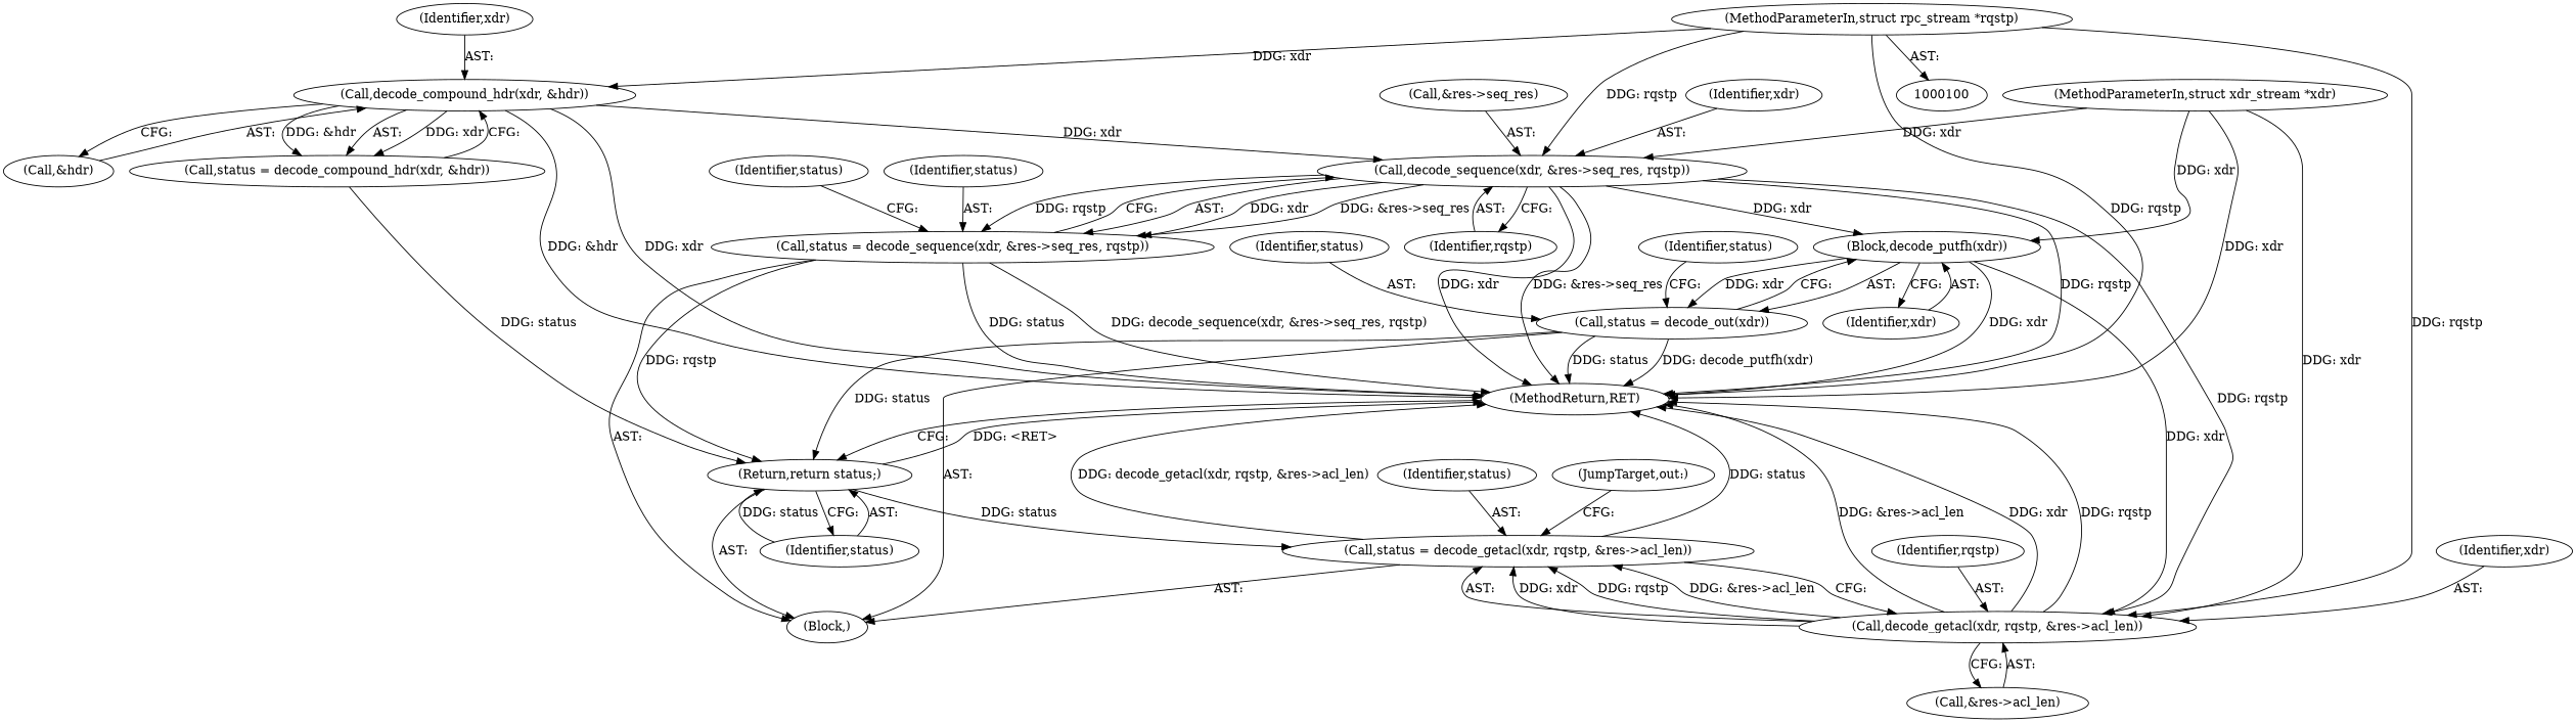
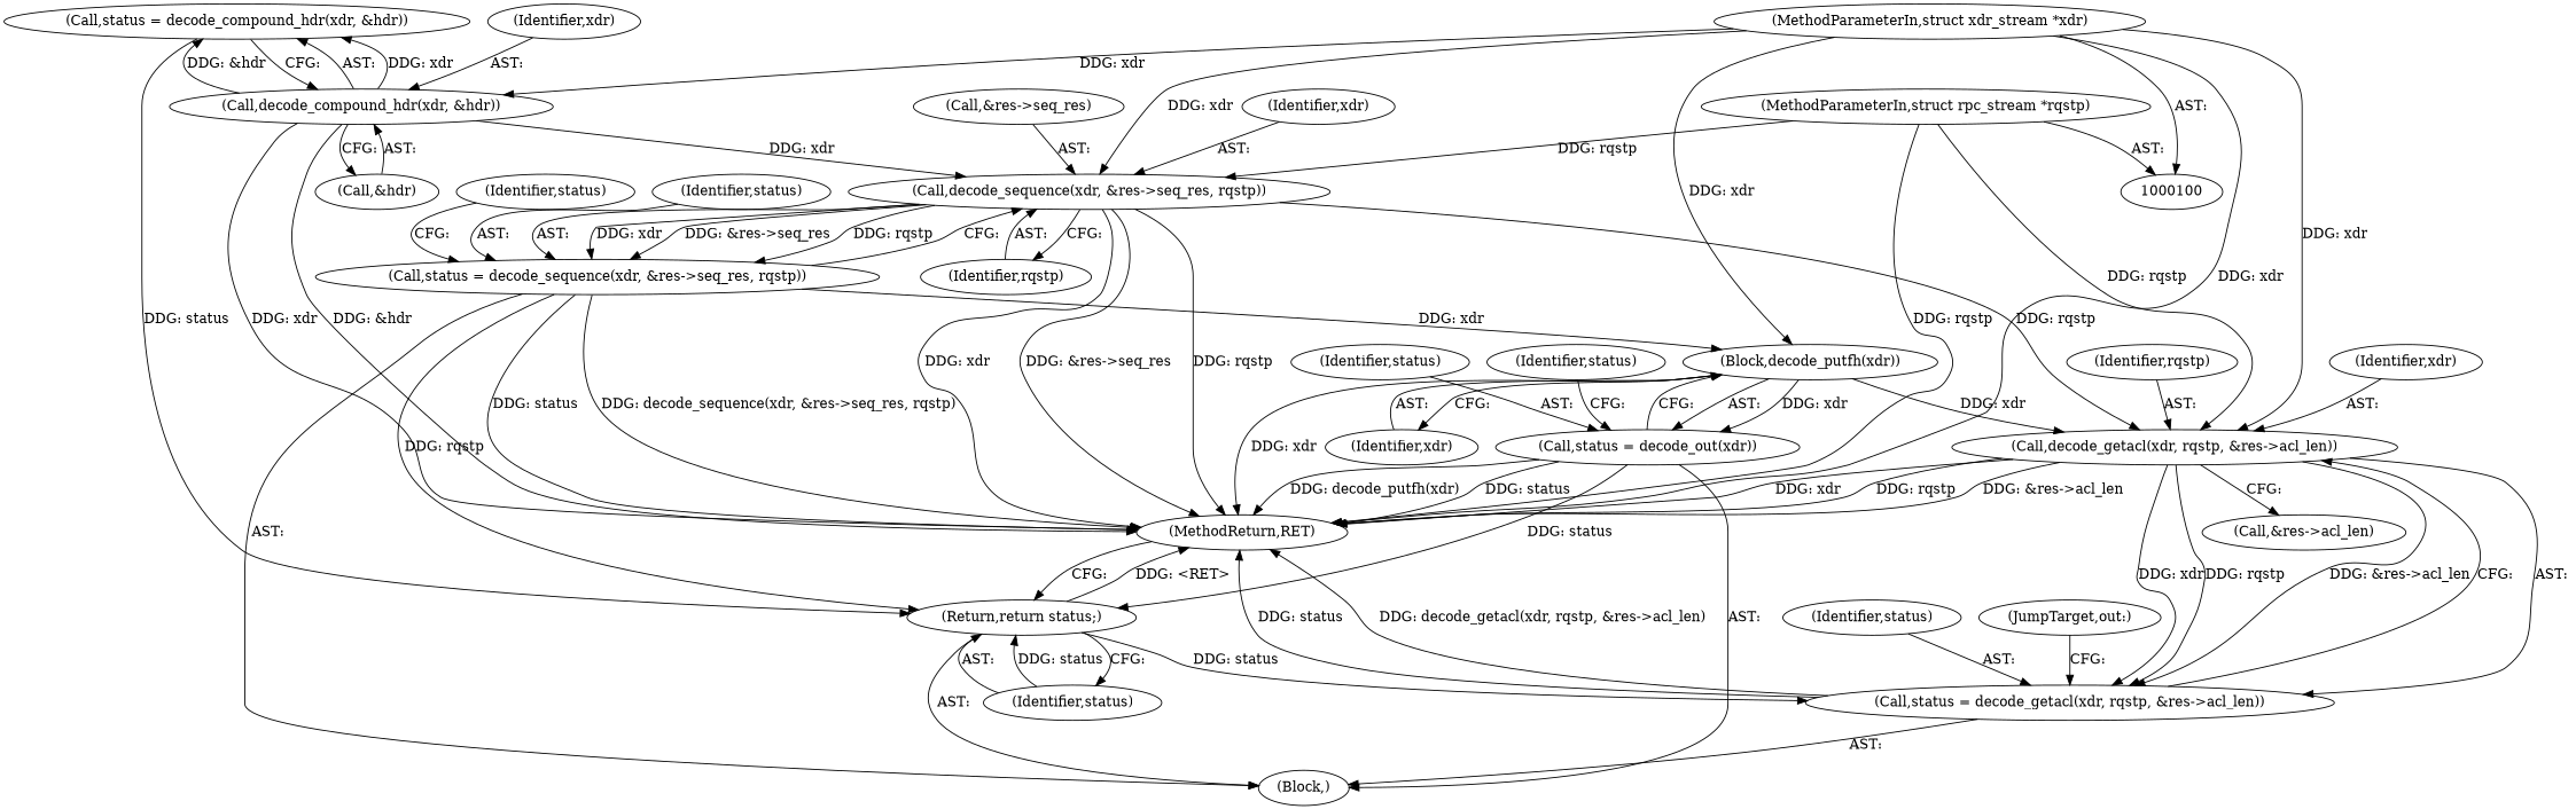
  digraph {
    n1 [label="(Call,decode_sequence(xdr, &res->seq_res, rqstp))"]
    n2 [label="(Call,status = decode_sequence(xdr, &res->seq_res, rqstp))"]
    n3 [label="(Block,decode_putfh(xdr))"]
    n4 [label="(Call,decode_getacl(xdr, rqstp, &res->acl_len))"]
    n5 [label="(MethodReturn,RET)"]
    n6 [label="(Identifier,rqstp)"]
    n7 [label="(Return,return status;)"]
    n8 [label="(Block,)"]
    n9 [label="(Call,status = decode_out(xdr))"]
    n10 [label="(Identifier,xdr)"]
    n11 [label="(Call,status = decode_getacl(xdr, rqstp, &res->acl_len))"]
    n12 [label="(Call,&res->acl_len)"]
    n13 [label="(Call,decode_compound_hdr(xdr, &hdr))"]
    n14 [label="(Call,&hdr)"]
    n15 [label="(Call,status = decode_compound_hdr(xdr, &hdr))"]
    n16 [label="(MethodParameterIn,struct xdr_stream *xdr)"]
    1000100
    n18 [label="(MethodParameterIn,struct rpc_stream *rqstp)"]
    n19 [label="(Identifier,status)"]
    n20 [label="(Identifier,status)"]
    n21 [label="(Identifier,xdr)"]
    n22 [label="(Identifier,xdr)"]
    n23 [label="(Identifier,xdr)"]
    n24 [label="(Identifier,status)"]
    n25 [label="(Identifier,status)"]
    n26 [label="(Identifier,status)"]
    n27 [label="(Identifier,status)"]
    n28 [label="(Identifier,rqstp)"]
    n29 [label="(Call,&res->seq_res)"]
    n30 [label="(JumpTarget,out:)"]
    n1 -> n2 [label="AST: "]
    n1 -> n2 [label="DDG: xdr"]
    n1 -> n2 [label="DDG: &res->seq_res"]
    n1 -> n2 [label="DDG: rqstp"]
-   n1 -> n3 [label="DDG: xdr"]
+   n2 -> n3 [label="DDG: xdr"]
    n1 -> n4 [label="DDG: rqstp"]
    n1 -> n5 [label="DDG: xdr"]
    n1 -> n5 [label="DDG: &res->seq_res"]
    n1 -> n5 [label="DDG: rqstp"]
    n1 -> n6 [label="CFG: "]
    n2 -> n1 [label="CFG: "]
    n2 -> n5 [label="DDG: status"]
    n2 -> n5 [label="DDG: decode_sequence(xdr, &res->seq_res, rqstp)"]
    n2 -> n7 [label="DDG: rqstp"]
    n2 -> n8 [label="AST: "]
    n3 -> n4 [label="DDG: xdr"]
    n3 -> n5 [label="DDG: xdr"]
    n3 -> n9 [label="AST: "]
    n3 -> n9 [label="DDG: xdr"]
    n3 -> n10 [label="CFG: "]
    n4 -> n5 [label="DDG: rqstp"]
    n4 -> n5 [label="DDG: &res->acl_len"]
    n4 -> n5 [label="DDG: xdr"]
    n4 -> n11 [label="AST: "]
    n4 -> n11 [label="DDG: xdr"]
    n4 -> n11 [label="DDG: rqstp"]
    n4 -> n11 [label="DDG: &res->acl_len"]
    n4 -> n12 [label="CFG: "]
    n5 -> n7 [label="CFG: "]
    n6 -> n1 [label="AST: "]
    n7 -> n5 [label="DDG: <RET>"]
    n7 -> n8 [label="AST: "]
    n7 -> n11 [label="DDG: status"]
    n7 -> n19 [label="CFG: "]
    n9 -> n3 [label="CFG: "]
    n9 -> n5 [label="DDG: decode_putfh(xdr)"]
    n9 -> n5 [label="DDG: status"]
    n9 -> n7 [label="DDG: status"]
    n9 -> n8 [label="AST: "]
    n10 -> n3 [label="AST: "]
    n11 -> n4 [label="CFG: "]
    n11 -> n5 [label="DDG: status"]
    n11 -> n5 [label="DDG: decode_getacl(xdr, rqstp, &res->acl_len)"]
    n11 -> n8 [label="AST: "]
-   n12 -> n4 [label="AST: "]
    n13 -> n1 [label="DDG: xdr"]
    n13 -> n5 [label="DDG: xdr"]
    n13 -> n5 [label="DDG: &hdr"]
    n13 -> n14 [label="CFG: "]
    n13 -> n15 [label="AST: "]
    n13 -> n15 [label="DDG: xdr"]
    n13 -> n15 [label="DDG: &hdr"]
    n14 -> n13 [label="AST: "]
    n15 -> n7 [label="DDG: status"]
    n15 -> n13 [label="CFG: "]
    n16 -> n1 [label="DDG: xdr"]
    n16 -> n3 [label="DDG: xdr"]
    n16 -> n4 [label="DDG: xdr"]
    n16 -> n5 [label="DDG: xdr"]
-   n18 -> n13 [label="DDG: xdr"]
+   n16 -> n13 [label="DDG: xdr"]
+   n16 -> 1000100 [label="AST: "]
    n18 -> n1 [label="DDG: rqstp"]
    n18 -> n4 [label="DDG: rqstp"]
    n18 -> n5 [label="DDG: rqstp"]
    n18 -> 1000100 [label="AST: "]
    n19 -> n7 [label="AST: "]
    n19 -> n7 [label="DDG: status"]
    n20 -> n2 [label="AST: "]
    n21 -> n1 [label="AST: "]
    n22 -> n4 [label="AST: "]
    n23 -> n13 [label="AST: "]
    n24 -> n11 [label="AST: "]
    n25 -> n9 [label="AST: "]
    n26 -> n9 [label="CFG: "]
    n27 -> n2 [label="CFG: "]
    n28 -> n4 [label="AST: "]
    n29 -> n1 [label="AST: "]
    n30 -> n11 [label="CFG: "]
  }
